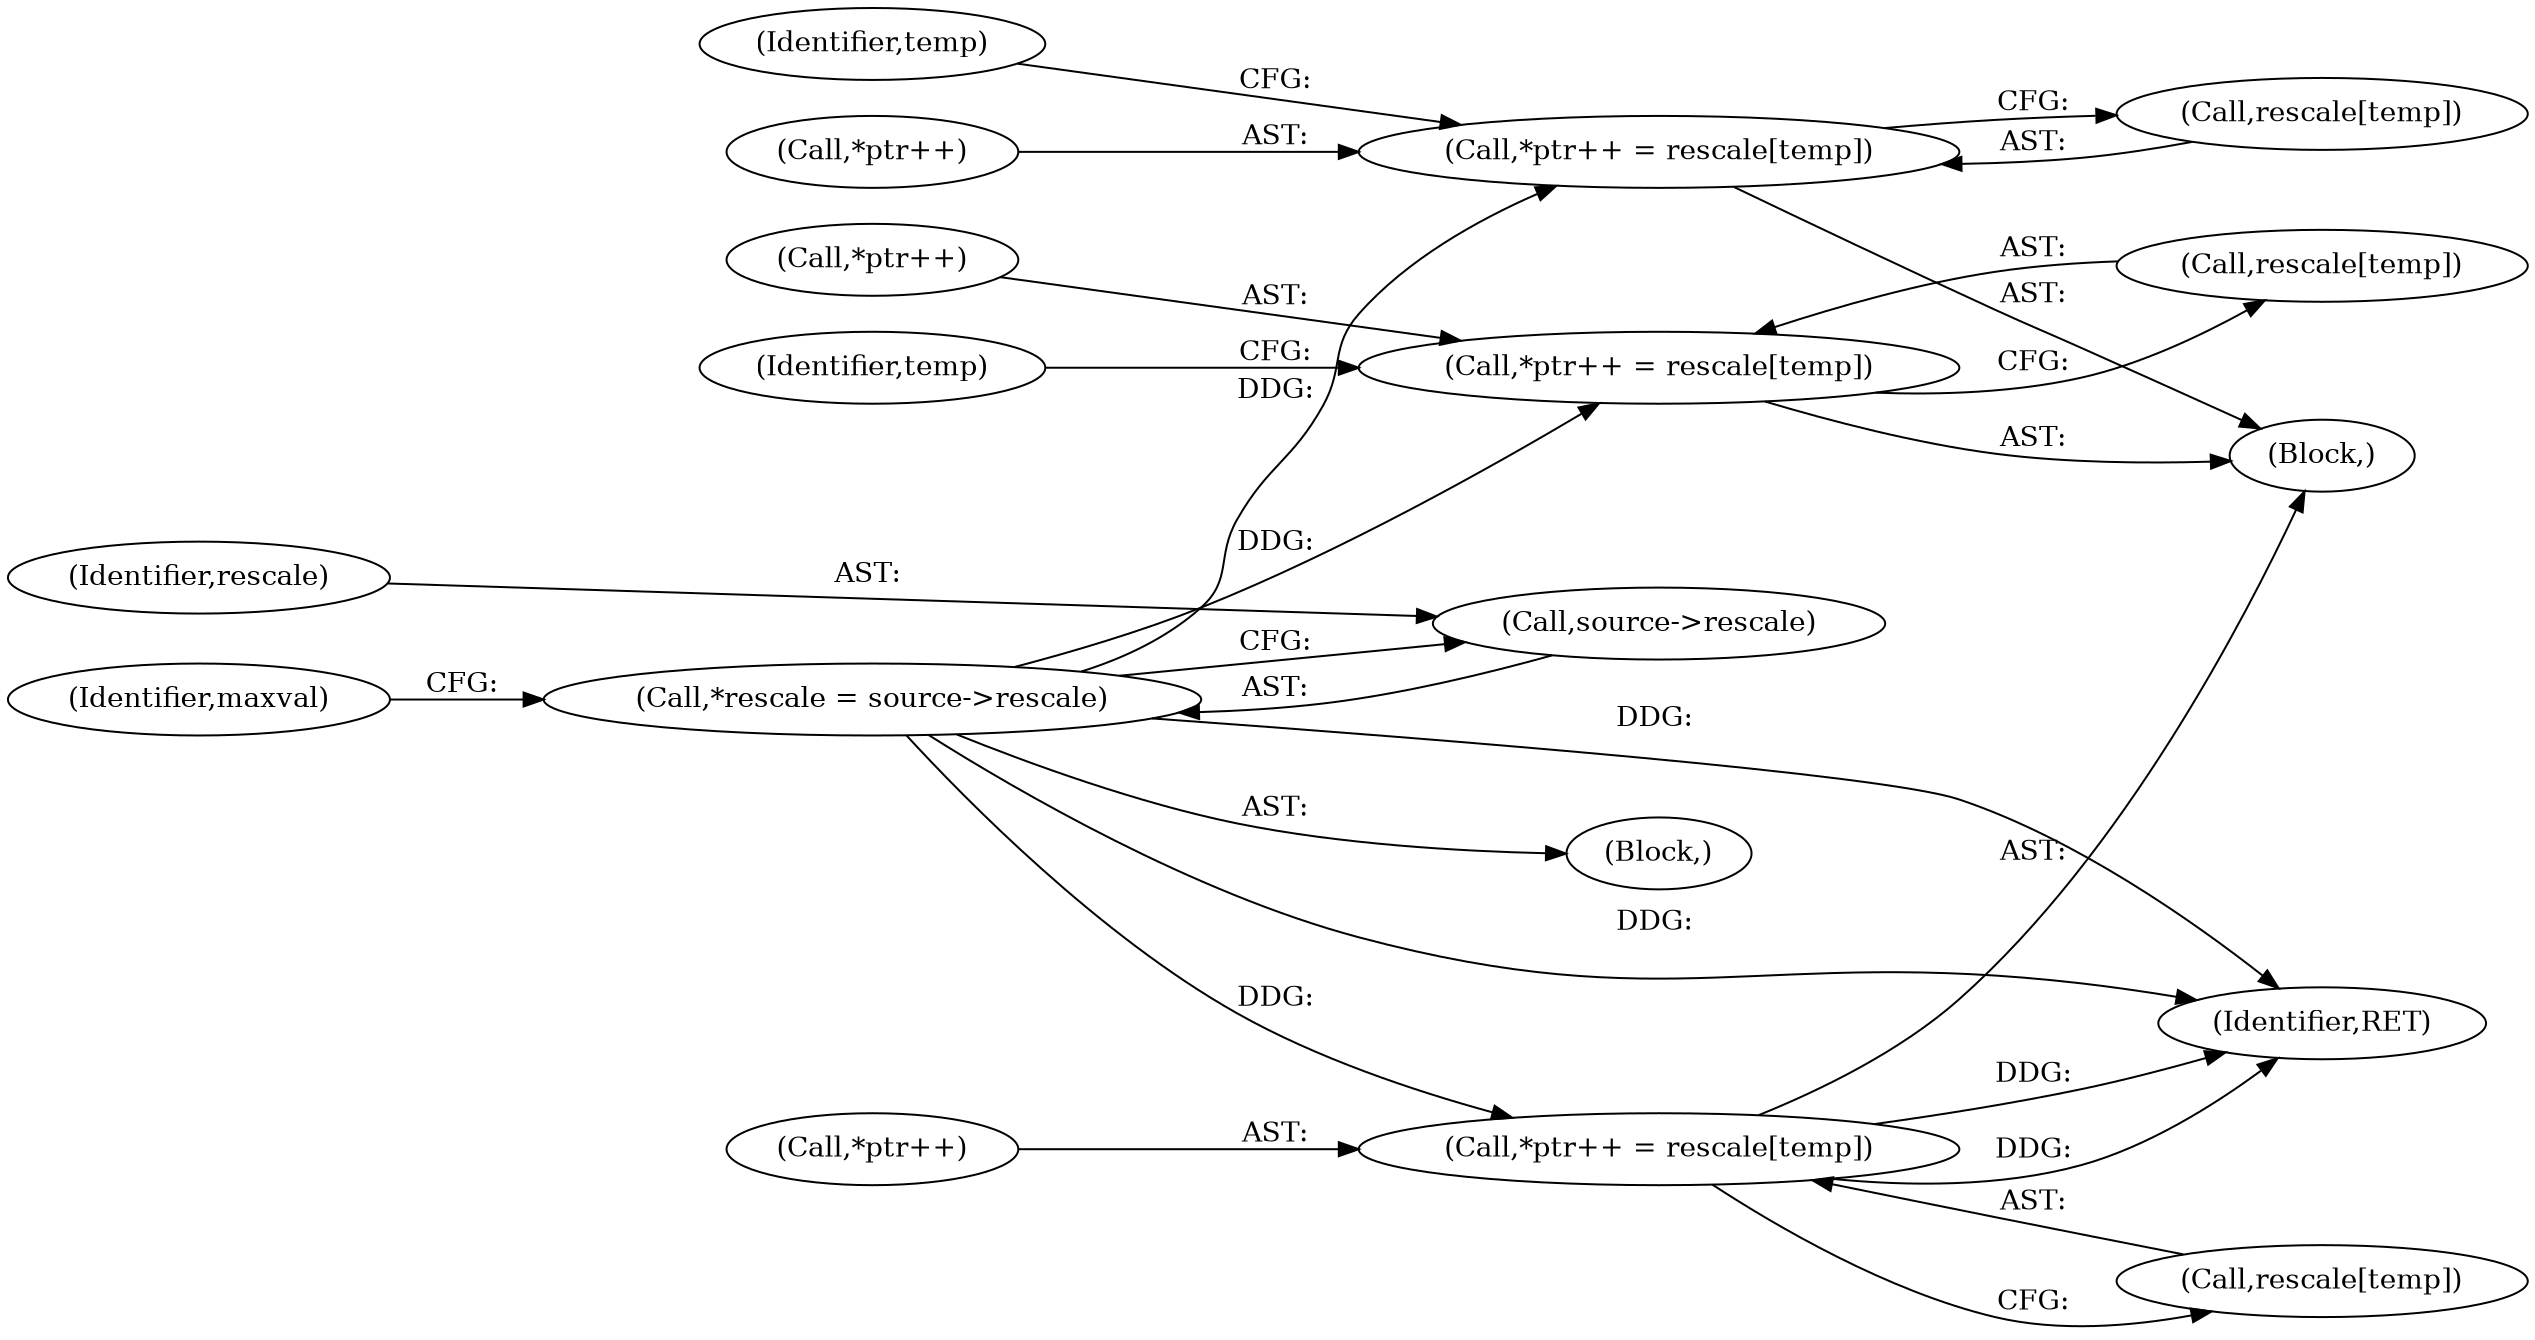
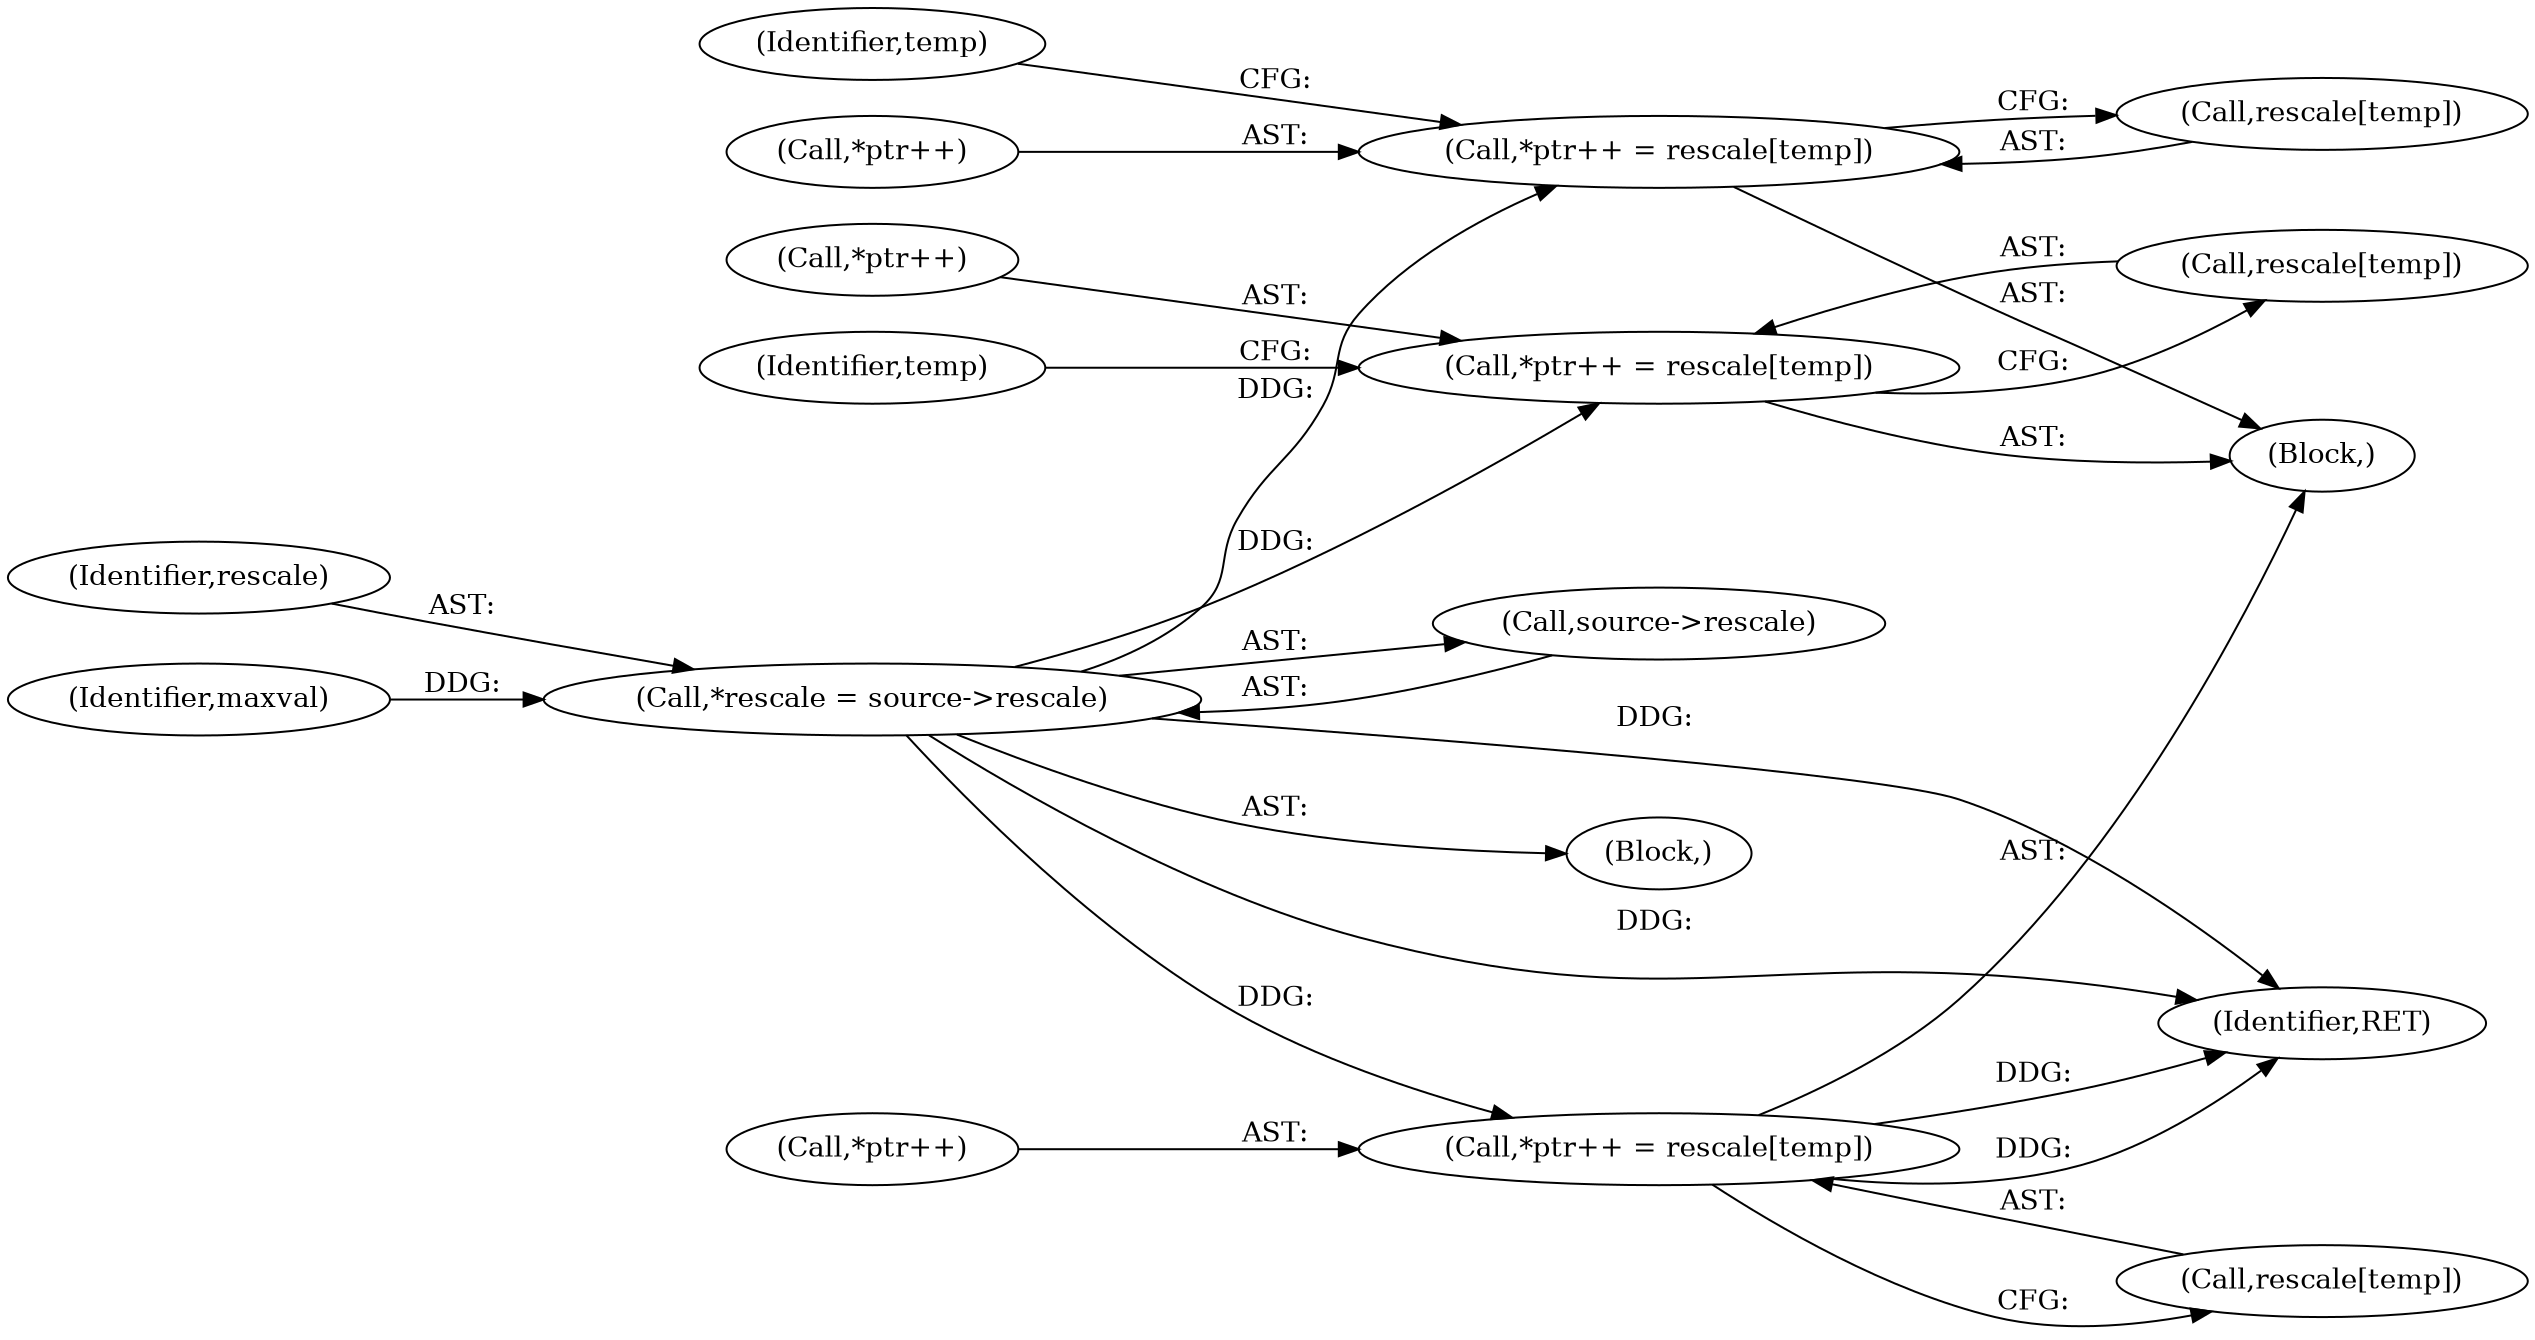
  digraph {
    rankdir=LR
    n1 [label="(Call,*rescale = source->rescale)"]
    n2 [label="(Call,*ptr++ = rescale[temp])"]
    n3 [label="(Call,*ptr++ = rescale[temp])"]
    n4 [label="(Call,*ptr++ = rescale[temp])"]
    n5 [label="(Call,source->rescale)"]
    n6 [label="(Block,)"]
    n7 [label="(Identifier,RET)"]
    n8 [label="(Block,)"]
    n9 [label="(Call,rescale[temp])"]
    n10 [label="(Call,rescale[temp])"]
    n11 [label="(Call,rescale[temp])"]
    n12 [label="(Call,*ptr++)"]
    n13 [label="(Call,*ptr++)"]
    n14 [label="(Call,*ptr++)"]
    n15 [label="(Identifier,maxval)"]
    n16 [label="(Identifier,rescale)"]
    n17 [label="(Identifier,temp)"]
    n18 [label="(Identifier,temp)"]
    n1 -> n2 [label="DDG: "]
    n1 -> n3 [label="DDG: "]
    n1 -> n4 [label="DDG: "]
-   n1 -> n5 [label="CFG: "]
+   n1 -> n5 [label="AST: "]
    n1 -> n6 [label="AST: "]
    n1 -> n7 [label="DDG: "]
    n1 -> n7 [label="DDG: "]
    n2 -> n8 [label="AST: "]
    n2 -> n9 [label="CFG: "]
    n3 -> n8 [label="AST: "]
    n3 -> n10 [label="CFG: "]
    n4 -> n7 [label="DDG: "]
    n4 -> n7 [label="DDG: "]
    n4 -> n8 [label="AST: "]
    n4 -> n11 [label="CFG: "]
    n5 -> n1 [label="AST: "]
    n9 -> n2 [label="AST: "]
    n10 -> n3 [label="AST: "]
    n11 -> n4 [label="AST: "]
    n12 -> n3 [label="AST: "]
    n13 -> n2 [label="AST: "]
    n14 -> n4 [label="AST: "]
-   n15 -> n1 [label="CFG: "]
-   n16 -> n5 [label="AST: "]
+   n15 -> n1 [label="DDG: "]
+   n16 -> n1 [label="AST: "]
    n17 -> n2 [label="CFG: "]
    n18 -> n3 [label="CFG: "]
  }
